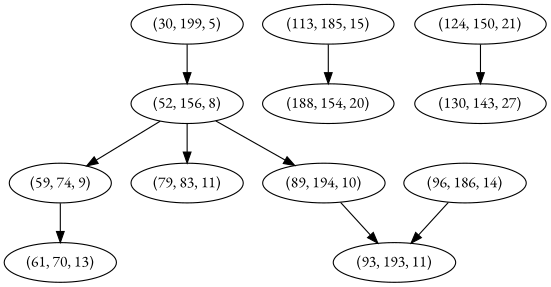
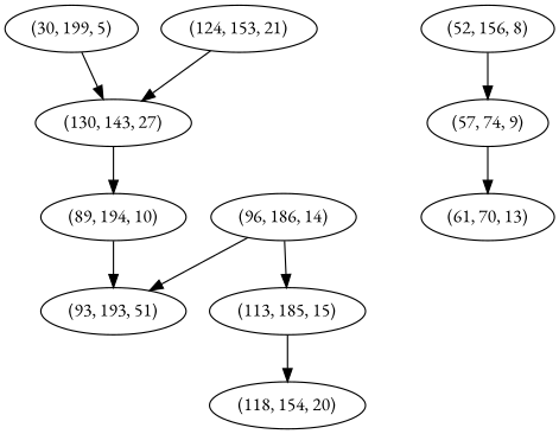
  digraph {
    fontname="EB Garamond"
    node [fontname="EB Garamond"]
    edge [fontname="EB Garamond"]
    n1 [label="(30, 199, 5)"]
    n2 [label="(52, 156, 8)"]
-   "(57, 74, 9)" [label="(59, 74, 9)"]
-   "(79, 83, 11)"
+   "(57, 74, 9)"
    "(89, 194, 10)"
    n6 [label="(61, 70, 13)"]
-   "(93, 193, 11)"
+   "(93, 193, 11)" [label="(93, 193, 51)"]
    "(96, 186, 14)"
    "(113, 185, 15)"
-   "(118, 154, 20)" [label="(188, 154, 20)"]
-   "(124, 153, 21)" [label="(124, 150, 21)"]
+   "(118, 154, 20)"
+   "(124, 153, 21)"
    "(130, 143, 27)"
-   n1 -> n2
+   n1 -> "(130, 143, 27)"
    n2 -> "(57, 74, 9)"
-   n2 -> "(79, 83, 11)"
-   n2 -> "(89, 194, 10)"
+   "(130, 143, 27)" -> "(89, 194, 10)"
    "(57, 74, 9)" -> n6
    "(89, 194, 10)" -> "(93, 193, 11)"
    "(96, 186, 14)" -> "(93, 193, 11)"
+   "(96, 186, 14)" -> "(113, 185, 15)"
    "(113, 185, 15)" -> "(118, 154, 20)"
    "(124, 153, 21)" -> "(130, 143, 27)"
  }
